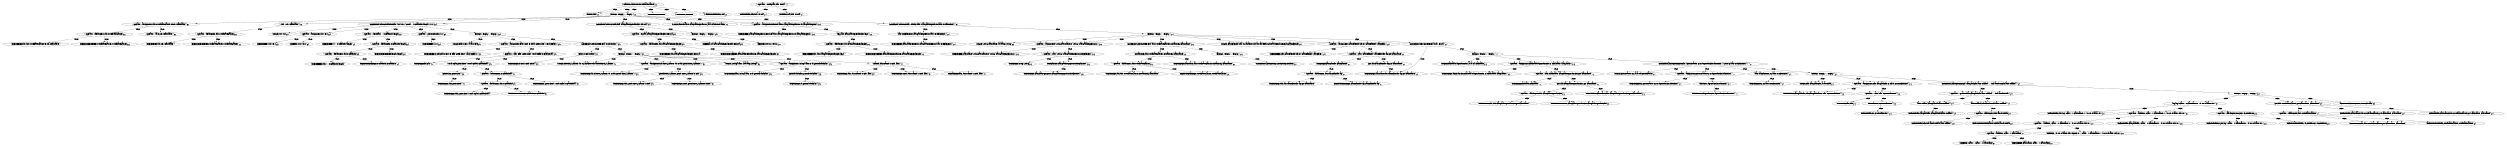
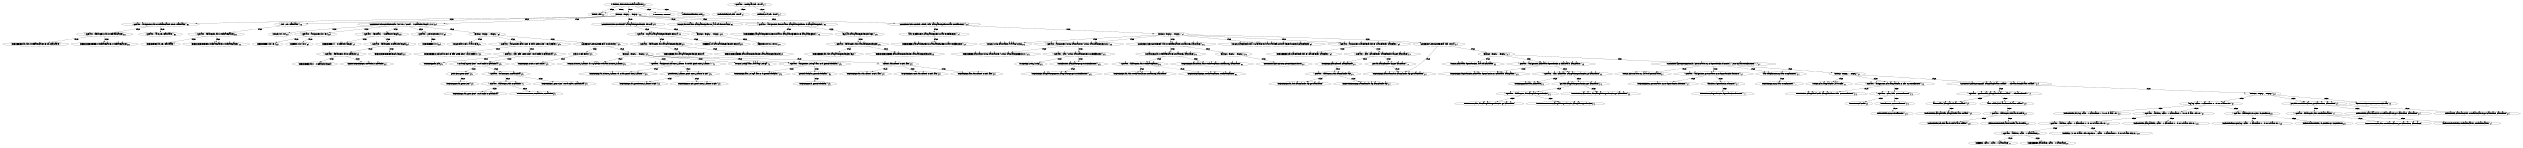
  digraph {
    n1 [label=<(METHOD,determineOutOfDateClasses)<SUB>587</SUB>>]
    n2 [label=<(PARAM,this)<SUB>587</SUB>>]
    n3 [label=<(BLOCK,&lt;empty&gt;,&lt;empty&gt;)<SUB>587</SUB>>]
-   n4 [label=<(MODIFIER,PRIVATE)>]
    n5 [label=<(MODIFIER,VIRTUAL)>]
    n6 [label=<(METHOD_RETURN,void)<SUB>587</SUB>>]
    n7 [label=<(&lt;operator&gt;.assignment,this.outOfDateClasses = new Hashtable())<SUB>588</SUB>>]
    n8 [label=<(&lt;init&gt;,new Hashtable())<SUB>588</SUB>>]
    n9 [label=<(CONTROL_STRUCTURE,FOR,for (int i = 0; Some(i &lt; srcPathList.length); i++))<SUB>589</SUB>>]
    n10 [label=<(CONTROL_STRUCTURE,IF,if (classpathDependencies == null))<SUB>599</SUB>>]
    n11 [label=<(LOCAL,Enumeration classpathDepsEnum: java.util.Enumeration)<SUB>603</SUB>>]
    n12 [label=<(&lt;operator&gt;.assignment,Enumeration classpathDepsEnum = classpathDepend...)<SUB>603</SUB>>]
    n13 [label=<(CONTROL_STRUCTURE,WHILE,while (classpathDepsEnum.hasMoreElements()))<SUB>604</SUB>>]
    n14 [label=<(&lt;operator&gt;.fieldAccess,this.outOfDateClasses)<SUB>588</SUB>>]
    n15 [label=<(&lt;operator&gt;.alloc,new Hashtable())<SUB>588</SUB>>]
    n16 [label=<(&lt;operator&gt;.fieldAccess,this.outOfDateClasses)<SUB>588</SUB>>]
    n17 [label=<(LOCAL,int i: int)<SUB>589</SUB>>]
    n18 [label=<(&lt;operator&gt;.assignment,int i = 0)<SUB>589</SUB>>]
    n19 [label=<(&lt;operator&gt;.lessThan,i &lt; srcPathList.length)<SUB>589</SUB>>]
    n20 [label=<(&lt;operator&gt;.postIncrement,i++)<SUB>589</SUB>>]
    n21 [label=<(BLOCK,&lt;empty&gt;,&lt;empty&gt;)<SUB>589</SUB>>]
    n22 [label=<(&lt;operator&gt;.equals,classpathDependencies == null)<SUB>599</SUB>>]
    n23 [label=<(BLOCK,&lt;empty&gt;,&lt;empty&gt;)<SUB>599</SUB>>]
    n24 [label=<(IDENTIFIER,classpathDepsEnum,Enumeration classpathDepsEnum = classpathDepend...)<SUB>603</SUB>>]
    n25 [label=<(keys,this.classpathDependencies.keys())<SUB>603</SUB>>]
    n26 [label=<(hasMoreElements,classpathDepsEnum.hasMoreElements())<SUB>604</SUB>>]
    n27 [label=<(BLOCK,&lt;empty&gt;,&lt;empty&gt;)<SUB>604</SUB>>]
    n28 [label=<(IDENTIFIER,this,this.outOfDateClasses = new Hashtable())>]
    n29 [label=<(FIELD_IDENTIFIER,outOfDateClasses,outOfDateClasses)<SUB>588</SUB>>]
    n30 [label=<(IDENTIFIER,this,new Hashtable())>]
    n31 [label=<(FIELD_IDENTIFIER,outOfDateClasses,outOfDateClasses)<SUB>588</SUB>>]
    n32 [label=<(IDENTIFIER,i,int i = 0)<SUB>589</SUB>>]
    n33 [label=<(LITERAL,0,int i = 0)<SUB>589</SUB>>]
    n34 [label=<(IDENTIFIER,i,i &lt; srcPathList.length)<SUB>589</SUB>>]
    n35 [label=<(&lt;operator&gt;.fieldAccess,srcPathList.length)<SUB>589</SUB>>]
    n36 [label=<(IDENTIFIER,i,i++)<SUB>589</SUB>>]
    n37 [label=<(LOCAL,File srcDir: java.io.File)<SUB>590</SUB>>]
    n38 [label=<(&lt;operator&gt;.assignment,File srcDir = (File) getProject().resolveFile(s...)<SUB>590</SUB>>]
    n39 [label=<(CONTROL_STRUCTURE,IF,if (srcDir.exists()))<SUB>591</SUB>>]
    n40 [label=<(&lt;operator&gt;.fieldAccess,this.srcPathList)<SUB>589</SUB>>]
    n41 [label=<(FIELD_IDENTIFIER,length,length)<SUB>589</SUB>>]
    n42 [label=<(IDENTIFIER,this,i &lt; srcPathList.length)>]
    n43 [label=<(FIELD_IDENTIFIER,srcPathList,srcPathList)<SUB>589</SUB>>]
    n44 [label=<(IDENTIFIER,srcDir,File srcDir = (File) getProject().resolveFile(s...)<SUB>590</SUB>>]
    n45 [label=<(&lt;operator&gt;.cast,(File) getProject().resolveFile(srcPathList[i]))<SUB>590</SUB>>]
    n46 [label=<(exists,srcDir.exists())<SUB>591</SUB>>]
    n47 [label=<(BLOCK,&lt;empty&gt;,&lt;empty&gt;)<SUB>591</SUB>>]
    n48 [label=<(TYPE_REF,File,File)<SUB>590</SUB>>]
    n49 [label=<(resolveFile,getProject().resolveFile(srcPathList[i]))<SUB>590</SUB>>]
    n50 [label=<(getProject,getProject())<SUB>590</SUB>>]
    n51 [label=<(&lt;operator&gt;.indexAccess,srcPathList[i])<SUB>590</SUB>>]
    n52 [label=<(IDENTIFIER,this,getProject())<SUB>590</SUB>>]
    n53 [label=<(&lt;operator&gt;.fieldAccess,this.srcPathList)<SUB>590</SUB>>]
    n54 [label=<(IDENTIFIER,i,getProject().resolveFile(srcPathList[i]))<SUB>590</SUB>>]
    n55 [label=<(IDENTIFIER,this,getProject().resolveFile(srcPathList[i]))>]
    n56 [label=<(FIELD_IDENTIFIER,srcPathList,srcPathList)<SUB>590</SUB>>]
    n57 [label=<(IDENTIFIER,srcDir,srcDir.exists())<SUB>591</SUB>>]
    n58 [label=<(LOCAL,DirectoryScanner ds: org.apache.tools.ant.DirectoryScanner)<SUB>592</SUB>>]
    n59 [label=<(&lt;operator&gt;.assignment,DirectoryScanner ds = this.getDirectoryScanner(...)<SUB>592</SUB>>]
    n60 [label=<(LOCAL,String[] files: java.lang.String[])<SUB>593</SUB>>]
    n61 [label=<(&lt;operator&gt;.assignment,String[] files = ds.getIncludedFiles())<SUB>593</SUB>>]
    n62 [label=<(scanDir,this.scanDir(srcDir, files))<SUB>594</SUB>>]
    n63 [label=<(IDENTIFIER,ds,DirectoryScanner ds = this.getDirectoryScanner(...)<SUB>592</SUB>>]
    n64 [label=<(getDirectoryScanner,getDirectoryScanner(srcDir))<SUB>592</SUB>>]
    n65 [label=<(IDENTIFIER,files,String[] files = ds.getIncludedFiles())<SUB>593</SUB>>]
    n66 [label=<(getIncludedFiles,getIncludedFiles())<SUB>593</SUB>>]
    n67 [label=<(IDENTIFIER,this,this.scanDir(srcDir, files))<SUB>594</SUB>>]
    n68 [label=<(IDENTIFIER,srcDir,this.scanDir(srcDir, files))<SUB>594</SUB>>]
    n69 [label=<(IDENTIFIER,files,this.scanDir(srcDir, files))<SUB>594</SUB>>]
    n70 [label=<(IDENTIFIER,this,getDirectoryScanner(srcDir))<SUB>592</SUB>>]
    n71 [label=<(IDENTIFIER,srcDir,getDirectoryScanner(srcDir))<SUB>592</SUB>>]
    n72 [label=<(IDENTIFIER,ds,getIncludedFiles())<SUB>593</SUB>>]
    n73 [label=<(&lt;operator&gt;.fieldAccess,this.classpathDependencies)<SUB>599</SUB>>]
    n74 [label=<(LITERAL,null,classpathDependencies == null)<SUB>599</SUB>>]
    n75 [label=<(RETURN,return;,return;)<SUB>600</SUB>>]
    n76 [label=<(IDENTIFIER,this,classpathDependencies == null)>]
    n77 [label=<(FIELD_IDENTIFIER,classpathDependencies,classpathDependencies)<SUB>599</SUB>>]
    n78 [label=<(&lt;operator&gt;.fieldAccess,this.classpathDependencies)<SUB>603</SUB>>]
    n79 [label=<(IDENTIFIER,this,this.classpathDependencies.keys())>]
    n80 [label=<(FIELD_IDENTIFIER,classpathDependencies,classpathDependencies)<SUB>603</SUB>>]
    n81 [label=<(IDENTIFIER,classpathDepsEnum,classpathDepsEnum.hasMoreElements())<SUB>604</SUB>>]
    n82 [label=<(LOCAL,String className: java.lang.String)<SUB>605</SUB>>]
    n83 [label=<(&lt;operator&gt;.assignment,String className = (String) classpathDepsEnum.n...)<SUB>605</SUB>>]
    n84 [label=<(CONTROL_STRUCTURE,IF,if (this.outOfDateClasses.containsKey(className)))<SUB>606</SUB>>]
    n85 [label=<(LOCAL,ClassFileInfo info: org.apache.tools.ant.taskdefs.optional.depend.Depend$ClassFileInfo)<SUB>609</SUB>>]
    n86 [label=<(&lt;operator&gt;.assignment,ClassFileInfo info = (ClassFileInfo) classFileI...)<SUB>609</SUB>>]
    n87 [label=<(CONTROL_STRUCTURE,IF,if (info != null))<SUB>614</SUB>>]
    n88 [label=<(IDENTIFIER,className,String className = (String) classpathDepsEnum.n...)<SUB>605</SUB>>]
    n89 [label=<(&lt;operator&gt;.cast,(String) classpathDepsEnum.nextElement())<SUB>605</SUB>>]
    n90 [label=<(containsKey,this.outOfDateClasses.containsKey(className))<SUB>606</SUB>>]
    n91 [label=<(BLOCK,&lt;empty&gt;,&lt;empty&gt;)<SUB>606</SUB>>]
    n92 [label=<(IDENTIFIER,info,ClassFileInfo info = (ClassFileInfo) classFileI...)<SUB>609</SUB>>]
    n93 [label=<(&lt;operator&gt;.cast,(ClassFileInfo) classFileInfoMap.get(className))<SUB>610</SUB>>]
    n94 [label=<(IDENTIFIER,className,this.classFileInfoMap.get(className))<SUB>610</SUB>>]
    n95 [label=<(BLOCK,&lt;empty&gt;,&lt;empty&gt;)<SUB>614</SUB>>]
    n96 [label=<(TYPE_REF,String,String)<SUB>605</SUB>>]
    n97 [label=<(nextElement,classpathDepsEnum.nextElement())<SUB>605</SUB>>]
    n98 [label=<(IDENTIFIER,classpathDepsEnum,classpathDepsEnum.nextElement())<SUB>605</SUB>>]
    n99 [label=<(&lt;operator&gt;.fieldAccess,this.outOfDateClasses)<SUB>606</SUB>>]
    n100 [label=<(IDENTIFIER,className,this.outOfDateClasses.containsKey(className))<SUB>606</SUB>>]
    n101 [label=<(CONTROL_STRUCTURE,CONTINUE,continue;)<SUB>607</SUB>>]
    n102 [label=<(IDENTIFIER,this,this.outOfDateClasses.containsKey(className))>]
    n103 [label=<(FIELD_IDENTIFIER,outOfDateClasses,outOfDateClasses)<SUB>606</SUB>>]
    n104 [label=<(TYPE_REF,ClassFileInfo,ClassFileInfo)<SUB>610</SUB>>]
    n105 [label=<(get,this.classFileInfoMap.get(className))<SUB>610</SUB>>]
    n106 [label=<(&lt;operator&gt;.fieldAccess,this.classFileInfoMap)<SUB>610</SUB>>]
    n107 [label=<(IDENTIFIER,this,this.classFileInfoMap.get(className))>]
    n108 [label=<(FIELD_IDENTIFIER,classFileInfoMap,classFileInfoMap)<SUB>610</SUB>>]
    n109 [label=<(&lt;operator&gt;.notEquals,info != null)<SUB>614</SUB>>]
    n110 [label=<(IDENTIFIER,info,info != null)<SUB>614</SUB>>]
    n111 [label=<(LITERAL,null,info != null)<SUB>614</SUB>>]
    n112 [label=<(LOCAL,Hashtable dependencies: java.util.Hashtable)<SUB>615</SUB>>]
    n113 [label=<(&lt;operator&gt;.assignment,Hashtable dependencies = (Hashtable) classpathD...)<SUB>615</SUB>>]
    n114 [label=<(CONTROL_STRUCTURE,FOR,for (Enumeration e2 = dependencies.elements(); Some(e2.hasMoreElements()); ))<SUB>617</SUB>>]
    n115 [label=<(IDENTIFIER,dependencies,Hashtable dependencies = (Hashtable) classpathD...)<SUB>615</SUB>>]
    n116 [label=<(&lt;operator&gt;.cast,(Hashtable) classpathDependencies.get(className))<SUB>616</SUB>>]
    n117 [label=<(LOCAL,Enumeration e2: java.util.Enumeration)<SUB>617</SUB>>]
    n118 [label=<(&lt;operator&gt;.assignment,Enumeration e2 = dependencies.elements())<SUB>617</SUB>>]
    n119 [label=<(hasMoreElements,e2.hasMoreElements())<SUB>617</SUB>>]
    n120 [label=<(BLOCK,&lt;empty&gt;,&lt;empty&gt;)<SUB>617</SUB>>]
    n121 [label=<(TYPE_REF,Hashtable,Hashtable)<SUB>616</SUB>>]
    n122 [label=<(get,this.classpathDependencies.get(className))<SUB>616</SUB>>]
    n123 [label=<(&lt;operator&gt;.fieldAccess,this.classpathDependencies)<SUB>616</SUB>>]
    n124 [label=<(IDENTIFIER,className,this.classpathDependencies.get(className))<SUB>616</SUB>>]
    n125 [label=<(IDENTIFIER,this,this.classpathDependencies.get(className))>]
    n126 [label=<(FIELD_IDENTIFIER,classpathDependencies,classpathDependencies)<SUB>616</SUB>>]
    n127 [label=<(IDENTIFIER,e2,Enumeration e2 = dependencies.elements())<SUB>617</SUB>>]
    n128 [label=<(elements,dependencies.elements())<SUB>617</SUB>>]
    n129 [label=<(IDENTIFIER,e2,e2.hasMoreElements())<SUB>617</SUB>>]
    n130 [label=<(LOCAL,File classpathFile: java.io.File)<SUB>618</SUB>>]
    n131 [label=<(&lt;operator&gt;.assignment,File classpathFile = (File) e2.nextElement())<SUB>618</SUB>>]
    n132 [label=<(CONTROL_STRUCTURE,IF,if (classpathFile.lastModified() &gt; info.absoluteFile.lastModified()))<SUB>619</SUB>>]
    n133 [label=<(IDENTIFIER,dependencies,dependencies.elements())<SUB>617</SUB>>]
    n134 [label=<(IDENTIFIER,classpathFile,File classpathFile = (File) e2.nextElement())<SUB>618</SUB>>]
    n135 [label=<(&lt;operator&gt;.cast,(File) e2.nextElement())<SUB>618</SUB>>]
    n136 [label=<(&lt;operator&gt;.greaterThan,classpathFile.lastModified() &gt; info.absoluteFil...)<SUB>619</SUB>>]
    n137 [label=<(BLOCK,&lt;empty&gt;,&lt;empty&gt;)<SUB>620</SUB>>]
    n138 [label=<(TYPE_REF,File,File)<SUB>618</SUB>>]
    n139 [label=<(nextElement,e2.nextElement())<SUB>618</SUB>>]
    n140 [label=<(IDENTIFIER,e2,e2.nextElement())<SUB>618</SUB>>]
    n141 [label=<(lastModified,classpathFile.lastModified())<SUB>619</SUB>>]
    n142 [label=<(lastModified,info.absoluteFile.lastModified())<SUB>620</SUB>>]
    n143 [label=<(log,log(&quot;Class &quot; + className + &quot; is out of date wit...)<SUB>621</SUB>>]
    n144 [label=<(put,this.outOfDateClasses.put(className, className))<SUB>624</SUB>>]
    n145 [label=<(CONTROL_STRUCTURE,BREAK,break;)<SUB>625</SUB>>]
    n146 [label=<(IDENTIFIER,classpathFile,classpathFile.lastModified())<SUB>619</SUB>>]
    n147 [label=<(&lt;operator&gt;.fieldAccess,info.absoluteFile)<SUB>620</SUB>>]
    n148 [label=<(IDENTIFIER,info,info.absoluteFile.lastModified())<SUB>620</SUB>>]
    n149 [label=<(FIELD_IDENTIFIER,absoluteFile,absoluteFile)<SUB>620</SUB>>]
    n150 [label=<(IDENTIFIER,this,log(&quot;Class &quot; + className + &quot; is out of date wit...)<SUB>621</SUB>>]
    n151 [label=<(&lt;operator&gt;.addition,&quot;Class &quot; + className + &quot; is out of date with re...)<SUB>621</SUB>>]
    n152 [label=<(&lt;operator&gt;.fieldAccess,Project.MSG_DEBUG)<SUB>623</SUB>>]
    n153 [label=<(&lt;operator&gt;.fieldAccess,this.outOfDateClasses)<SUB>624</SUB>>]
    n154 [label=<(IDENTIFIER,className,this.outOfDateClasses.put(className, className))<SUB>624</SUB>>]
    n155 [label=<(IDENTIFIER,className,this.outOfDateClasses.put(className, className))<SUB>624</SUB>>]
    n156 [label=<(&lt;operator&gt;.addition,&quot;Class &quot; + className + &quot; is out of date with re...)<SUB>621</SUB>>]
    n157 [label=<(IDENTIFIER,classpathFile,&quot;Class &quot; + className + &quot; is out of date with re...)<SUB>623</SUB>>]
    n158 [label=<(IDENTIFIER,Project,log(&quot;Class &quot; + className + &quot; is out of date wit...)<SUB>623</SUB>>]
    n159 [label=<(FIELD_IDENTIFIER,MSG_DEBUG,MSG_DEBUG)<SUB>623</SUB>>]
    n160 [label=<(&lt;operator&gt;.addition,&quot;Class &quot; + className)<SUB>621</SUB>>]
    n161 [label=<(LITERAL,&quot; is out of date with respect to &quot;,&quot;Class &quot; + className + &quot; is out of date with re...)<SUB>622</SUB>>]
    n162 [label=<(LITERAL,&quot;Class &quot;,&quot;Class &quot; + className)<SUB>621</SUB>>]
    n163 [label=<(IDENTIFIER,className,&quot;Class &quot; + className)<SUB>621</SUB>>]
    n164 [label=<(IDENTIFIER,this,this.outOfDateClasses.put(className, className))>]
    n165 [label=<(FIELD_IDENTIFIER,outOfDateClasses,outOfDateClasses)<SUB>624</SUB>>]
    n1 -> n2 [label="AST: "]
    n1 -> n2 [label="DDG: "]
    n1 -> n3 [label="AST: "]
-   n1 -> n4 [label="AST: "]
    n1 -> n5 [label="AST: "]
    n1 -> n6 [label="AST: "]
    n3 -> n7 [label="AST: "]
    n3 -> n8 [label="AST: "]
    n3 -> n9 [label="AST: "]
    n3 -> n10 [label="AST: "]
    n3 -> n11 [label="AST: "]
    n3 -> n12 [label="AST: "]
    n3 -> n13 [label="AST: "]
    n7 -> n14 [label="AST: "]
    n7 -> n15 [label="AST: "]
    n8 -> n16 [label="AST: "]
    n9 -> n17 [label="AST: "]
    n9 -> n18 [label="AST: "]
    n9 -> n19 [label="AST: "]
    n9 -> n20 [label="AST: "]
    n9 -> n21 [label="AST: "]
    n10 -> n22 [label="AST: "]
    n10 -> n23 [label="AST: "]
    n12 -> n24 [label="AST: "]
    n12 -> n25 [label="AST: "]
    n13 -> n26 [label="AST: "]
    n13 -> n27 [label="AST: "]
    n14 -> n28 [label="AST: "]
    n14 -> n29 [label="AST: "]
    n16 -> n30 [label="AST: "]
    n16 -> n31 [label="AST: "]
    n18 -> n32 [label="AST: "]
    n18 -> n33 [label="AST: "]
    n19 -> n34 [label="AST: "]
    n19 -> n35 [label="AST: "]
    n20 -> n36 [label="AST: "]
    n21 -> n37 [label="AST: "]
    n21 -> n38 [label="AST: "]
    n21 -> n39 [label="AST: "]
    n22 -> n73 [label="AST: "]
    n22 -> n74 [label="AST: "]
    n23 -> n75 [label="AST: "]
    n25 -> n78 [label="AST: "]
    n26 -> n81 [label="AST: "]
    n27 -> n82 [label="AST: "]
    n27 -> n83 [label="AST: "]
    n27 -> n84 [label="AST: "]
    n27 -> n85 [label="AST: "]
    n27 -> n86 [label="AST: "]
    n27 -> n87 [label="AST: "]
    n35 -> n40 [label="AST: "]
    n35 -> n41 [label="AST: "]
    n38 -> n44 [label="AST: "]
    n38 -> n45 [label="AST: "]
    n39 -> n46 [label="AST: "]
    n39 -> n47 [label="AST: "]
    n40 -> n42 [label="AST: "]
    n40 -> n43 [label="AST: "]
    n45 -> n48 [label="AST: "]
    n45 -> n49 [label="AST: "]
    n46 -> n57 [label="AST: "]
    n47 -> n58 [label="AST: "]
    n47 -> n59 [label="AST: "]
    n47 -> n60 [label="AST: "]
    n47 -> n61 [label="AST: "]
    n47 -> n62 [label="AST: "]
    n49 -> n50 [label="AST: "]
    n49 -> n51 [label="AST: "]
    n50 -> n52 [label="AST: "]
    n51 -> n53 [label="AST: "]
    n51 -> n54 [label="AST: "]
    n53 -> n55 [label="AST: "]
    n53 -> n56 [label="AST: "]
    n59 -> n63 [label="AST: "]
    n59 -> n64 [label="AST: "]
    n61 -> n65 [label="AST: "]
    n61 -> n66 [label="AST: "]
    n62 -> n67 [label="AST: "]
    n62 -> n68 [label="AST: "]
    n62 -> n69 [label="AST: "]
    n64 -> n70 [label="AST: "]
    n64 -> n71 [label="AST: "]
    n66 -> n72 [label="AST: "]
    n73 -> n76 [label="AST: "]
    n73 -> n77 [label="AST: "]
    n78 -> n79 [label="AST: "]
    n78 -> n80 [label="AST: "]
    n83 -> n88 [label="AST: "]
    n83 -> n89 [label="AST: "]
    n84 -> n90 [label="AST: "]
    n84 -> n91 [label="AST: "]
    n86 -> n92 [label="AST: "]
    n86 -> n93 [label="AST: "]
    n87 -> n94 [label="AST: "]
    n87 -> n95 [label="AST: "]
    n89 -> n96 [label="AST: "]
    n89 -> n97 [label="AST: "]
    n90 -> n99 [label="AST: "]
    n90 -> n100 [label="AST: "]
    n91 -> n101 [label="AST: "]
    n93 -> n104 [label="AST: "]
    n93 -> n105 [label="AST: "]
    n95 -> n112 [label="AST: "]
    n95 -> n113 [label="AST: "]
    n95 -> n114 [label="AST: "]
    n97 -> n98 [label="AST: "]
    n99 -> n102 [label="AST: "]
    n99 -> n103 [label="AST: "]
    n104 -> n106 [label="AST: "]
    n105 -> n94 [label="AST: "]
    n106 -> n107 [label="AST: "]
    n106 -> n108 [label="AST: "]
    n109 -> n110 [label="AST: "]
    n109 -> n111 [label="AST: "]
    n113 -> n115 [label="AST: "]
    n113 -> n116 [label="AST: "]
    n114 -> n117 [label="AST: "]
    n114 -> n118 [label="AST: "]
    n114 -> n119 [label="AST: "]
    n114 -> n120 [label="AST: "]
    n116 -> n121 [label="AST: "]
    n116 -> n122 [label="AST: "]
    n118 -> n127 [label="AST: "]
    n118 -> n128 [label="AST: "]
    n119 -> n129 [label="AST: "]
    n120 -> n130 [label="AST: "]
    n120 -> n131 [label="AST: "]
    n120 -> n132 [label="AST: "]
    n122 -> n123 [label="AST: "]
    n122 -> n124 [label="AST: "]
    n123 -> n125 [label="AST: "]
    n123 -> n126 [label="AST: "]
    n128 -> n133 [label="AST: "]
    n131 -> n134 [label="AST: "]
    n131 -> n135 [label="AST: "]
    n132 -> n136 [label="AST: "]
    n132 -> n137 [label="AST: "]
    n135 -> n138 [label="AST: "]
    n135 -> n139 [label="AST: "]
    n136 -> n141 [label="AST: "]
    n136 -> n142 [label="AST: "]
    n137 -> n143 [label="AST: "]
    n137 -> n144 [label="AST: "]
    n137 -> n145 [label="AST: "]
    n139 -> n140 [label="AST: "]
    n141 -> n146 [label="AST: "]
    n142 -> n147 [label="AST: "]
    n143 -> n150 [label="AST: "]
    n143 -> n151 [label="AST: "]
    n143 -> n152 [label="AST: "]
    n144 -> n153 [label="AST: "]
    n144 -> n154 [label="AST: "]
    n144 -> n155 [label="AST: "]
    n147 -> n148 [label="AST: "]
    n147 -> n149 [label="AST: "]
    n151 -> n156 [label="AST: "]
    n151 -> n157 [label="AST: "]
    n152 -> n158 [label="AST: "]
    n152 -> n159 [label="AST: "]
    n153 -> n164 [label="AST: "]
    n153 -> n165 [label="AST: "]
    n156 -> n160 [label="AST: "]
    n156 -> n161 [label="AST: "]
    n160 -> n162 [label="AST: "]
    n160 -> n163 [label="AST: "]
  }
